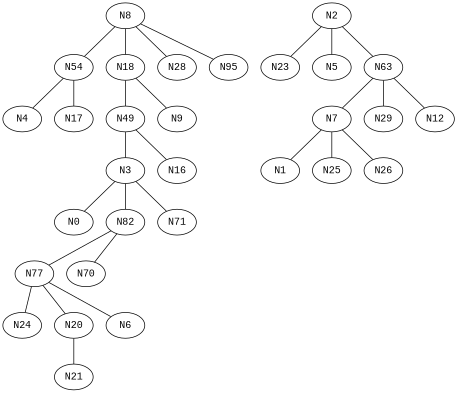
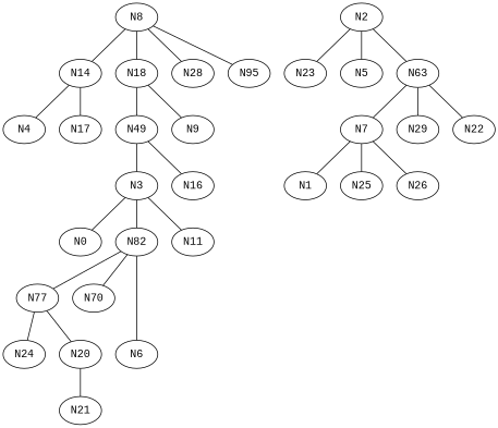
  graph {
    fontname="Liberation Mono"
    node [fontname="Liberation Mono"]
    edge [fontname="Liberation Mono" weight=39]
    n1 [label=N49]
    N3
    N16
    N0
    n5 [label=N82]
-   N11 [label=N71]
+   N11
    n7 [label=N77]
    n8 [label=N70]
    N24
    N20
    N6
    N21
-   N14 [label=N54]
+   N14
    N4
    N17
    N2
    N23
    N5
    n19 [label=N63]
    N7
    N29
-   N22 [label=N12]
+   N22
    N1
    N25
    N26
    N8
    N18
    N28
    n29 [label=N95]
    N9
    n1 -- N3
    n1 -- N16 [weight=38]
    N3 -- N0 [weight=7]
    N3 -- n5 [weight=47]
    N3 -- N11 [weight=3]
    n5 -- n7 [weight=26]
    n5 -- n8 [weight=5]
    n7 -- N24
    n7 -- N20 [weight=9]
-   n7 -- N6 [weight=37]
+   n5 -- N6 [weight=37]
    N20 -- N21 [weight=14]
    N14 -- N4 [weight=44]
    N14 -- N17 [weight=13]
    N2 -- N23 [weight=2]
    N2 -- N5 [weight=33]
    N2 -- n19 [weight=6]
    n19 -- N7 [weight=48]
    n19 -- N29 [weight=35]
    n19 -- N22 [weight=33]
    N7 -- N1 [weight=32]
    N7 -- N25 [weight=18]
    N7 -- N26 [weight=18]
    N8 -- N14 [weight=46]
    N8 -- N18 [weight=40]
    N8 -- N28 [weight=19]
    N8 -- n29 [weight=5]
    N18 -- n1 [weight=45]
    N18 -- N9 [weight=36]
  }
